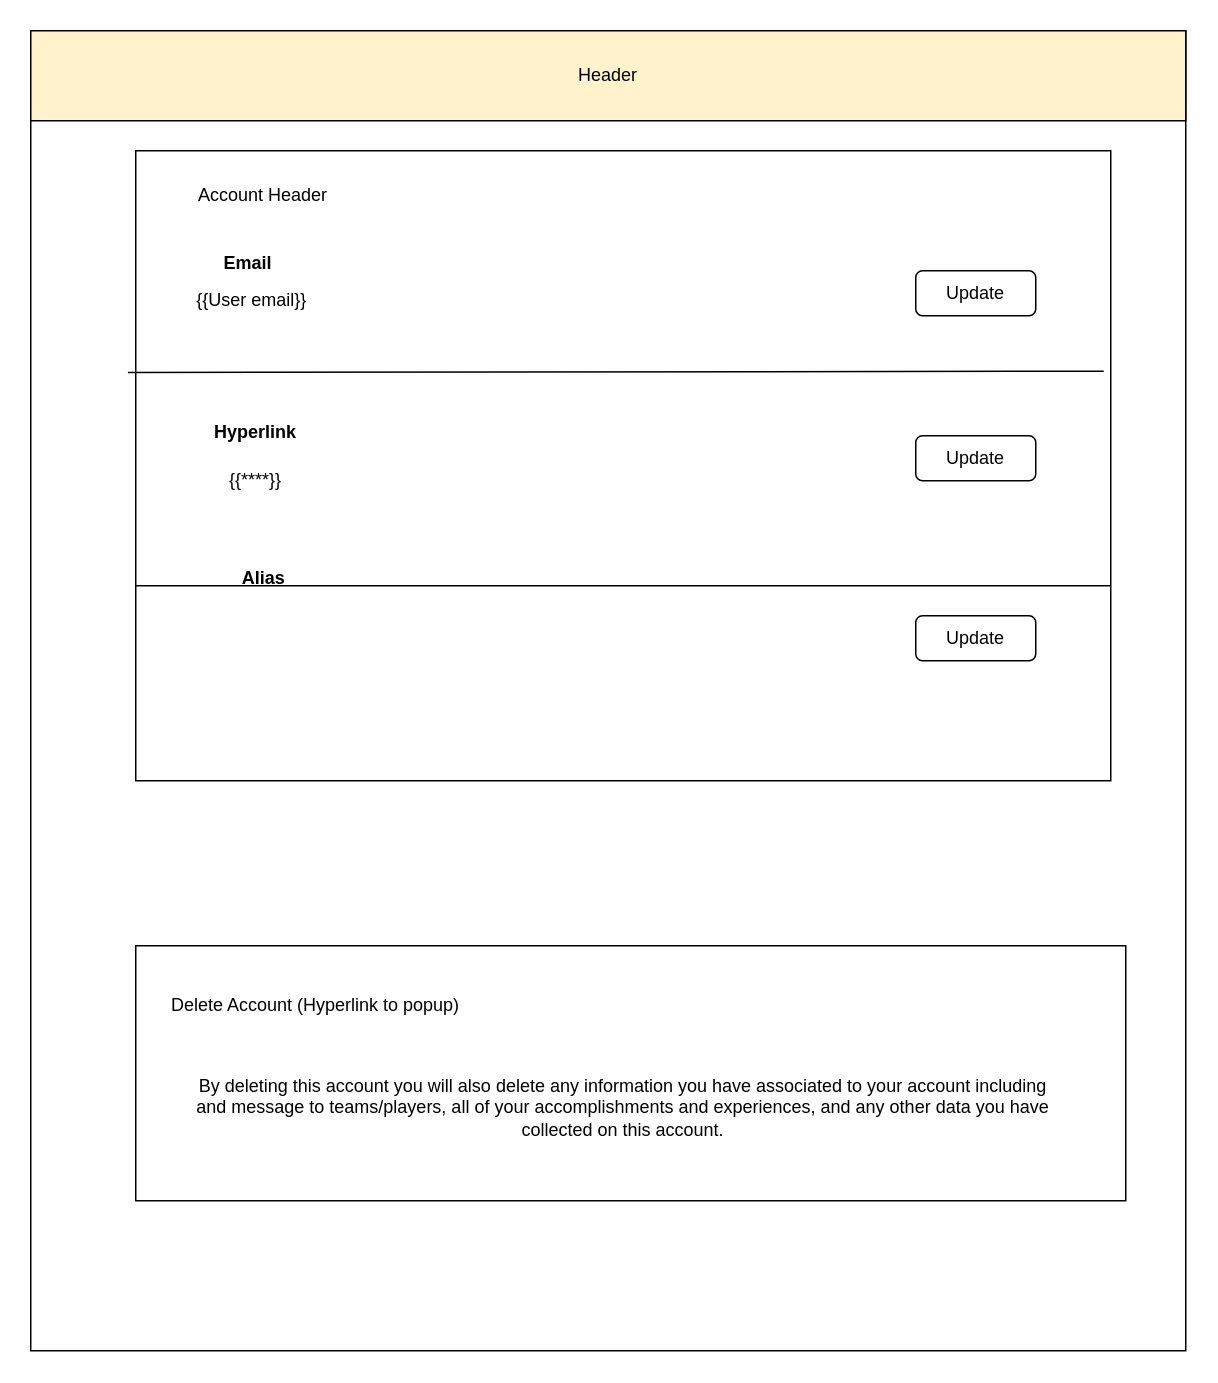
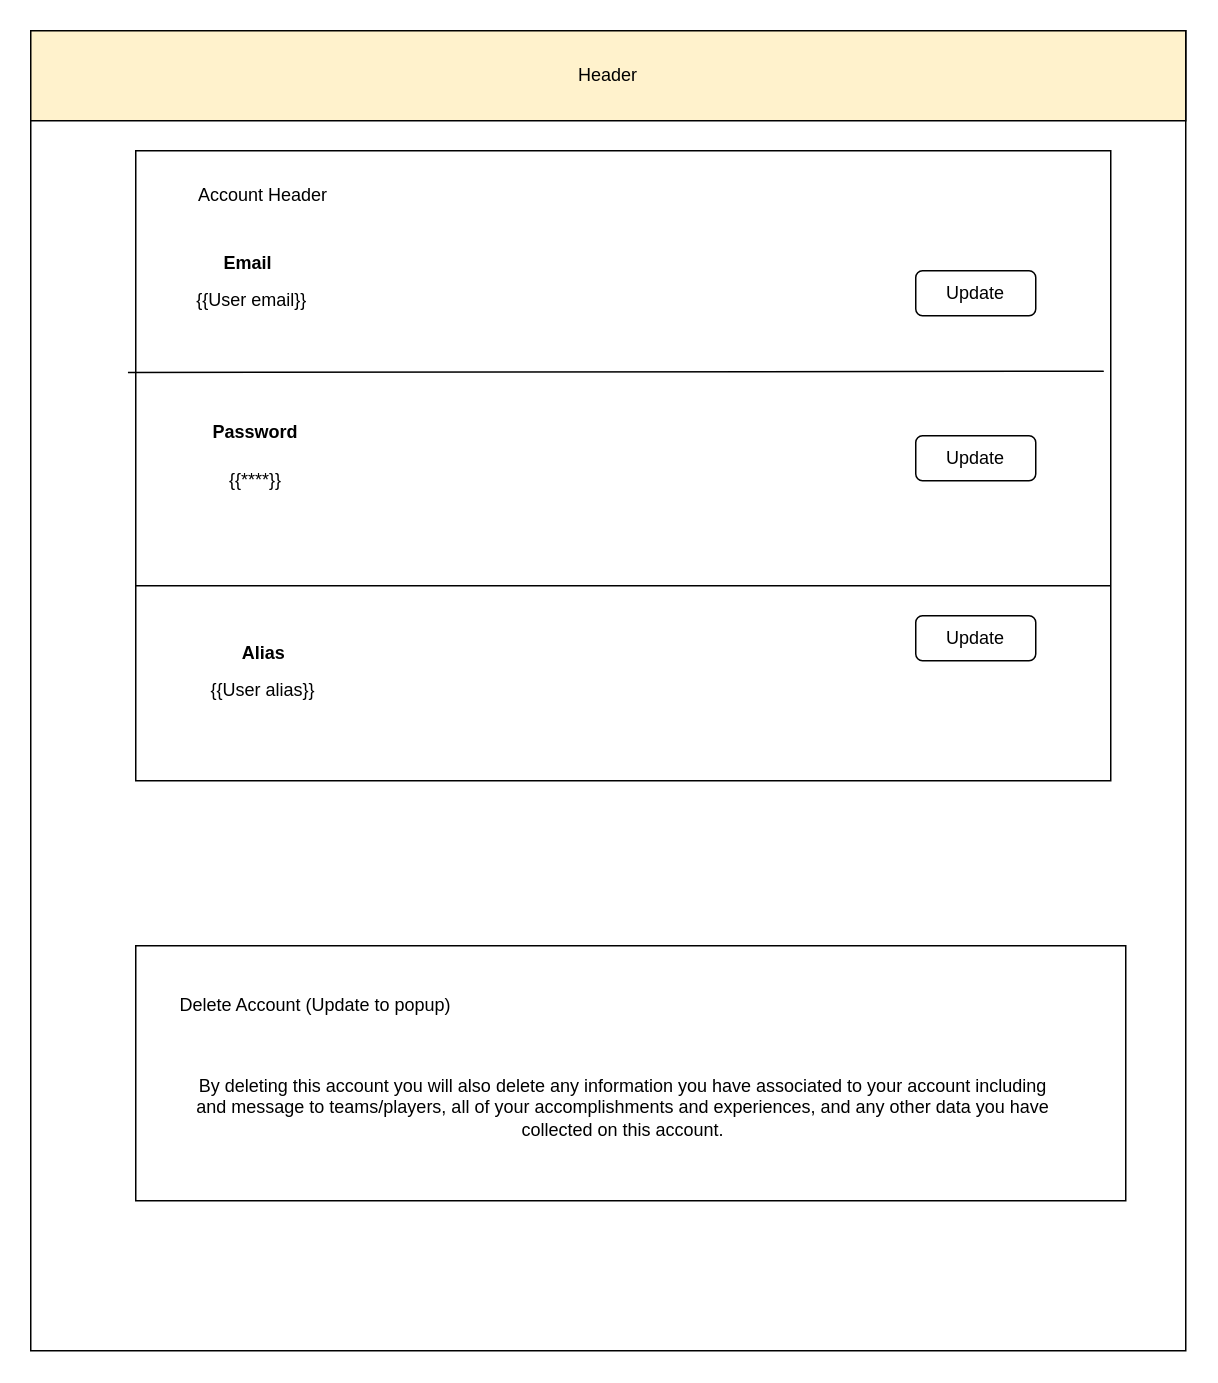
  <mxCell id="0" />
  <mxCell id="1" parent="0" />
  <mxCell id="2" value="" style="rounded=0;whiteSpace=wrap;html=1;" vertex="1" parent="1"><mxGeometry x="20" y="20" width="770" height="880" as="geometry" /></mxCell>
  <mxCell id="3" value="" style="rounded=0;whiteSpace=wrap;html=1;" vertex="1" parent="1"><mxGeometry x="90" y="100" width="650" height="420" as="geometry" /></mxCell>
  <mxCell id="4" value="Account Header" style="text;html=1;strokeColor=none;fillColor=none;align=center;verticalAlign=middle;whiteSpace=wrap;rounded=0;" vertex="1" parent="1"><mxGeometry x="80" y="110" width="190" height="40" as="geometry" /></mxCell>
  <mxCell id="5" value="&lt;b&gt;Email&lt;/b&gt;" style="text;html=1;strokeColor=none;fillColor=none;align=center;verticalAlign=middle;whiteSpace=wrap;rounded=0;" vertex="1" parent="1"><mxGeometry x="120" y="160" width="90" height="30" as="geometry" /></mxCell>
  <mxCell id="6" value="{{User email}}" style="text;html=1;strokeColor=none;fillColor=none;align=center;verticalAlign=middle;whiteSpace=wrap;rounded=0;" vertex="1" parent="1"><mxGeometry x="125" y="190" width="85" height="20" as="geometry" /></mxCell>
  <mxCell id="7" value="" style="endArrow=none;html=1;exitX=-0.008;exitY=0.352;exitDx=0;exitDy=0;exitPerimeter=0;" edge="1" parent="1" source="3"><mxGeometry width="50" height="50" relative="1" as="geometry"><mxPoint x="100" y="247" as="sourcePoint" /><mxPoint x="720" y="247" as="targetPoint" /><Array as="points"><mxPoint x="740" y="247" /></Array></mxGeometry></mxCell>
  <mxCell id="8" value="Update" style="rounded=1;whiteSpace=wrap;html=1;" vertex="1" parent="1"><mxGeometry x="610" y="180" width="80" height="30" as="geometry" /></mxCell>
- <mxCell id="9" value="&lt;b&gt;Hyperlink&lt;/b&gt;" style="text;html=1;strokeColor=none;fillColor=none;align=center;verticalAlign=middle;whiteSpace=wrap;rounded=0;" vertex="1" parent="1"><mxGeometry x="125" y="275" width="90" height="25" as="geometry" /></mxCell>
+ <mxCell id="9" value="&lt;b&gt;Password&lt;/b&gt;" style="text;html=1;strokeColor=none;fillColor=none;align=center;verticalAlign=middle;whiteSpace=wrap;rounded=0;" vertex="1" parent="1"><mxGeometry x="125" y="275" width="90" height="25" as="geometry" /></mxCell>
  <mxCell id="10" value="{{****}}" style="text;html=1;strokeColor=none;fillColor=none;align=center;verticalAlign=middle;whiteSpace=wrap;rounded=0;" vertex="1" parent="1"><mxGeometry x="150" y="310" width="40" height="20" as="geometry" /></mxCell>
  <mxCell id="11" value="Update" style="rounded=1;whiteSpace=wrap;html=1;" vertex="1" parent="1"><mxGeometry x="610" y="290" width="80" height="30" as="geometry" /></mxCell>
  <mxCell id="12" value="" style="endArrow=none;html=1;" edge="1" parent="1" target="3"><mxGeometry width="50" height="50" relative="1" as="geometry"><mxPoint x="90" y="390" as="sourcePoint" /><mxPoint x="140" y="340" as="targetPoint" /><Array as="points"><mxPoint x="230" y="390" /><mxPoint x="740" y="390" /></Array></mxGeometry></mxCell>
- <mxCell id="13" value="&lt;b&gt;Alias&lt;/b&gt;" style="text;html=1;strokeColor=none;fillColor=none;align=center;verticalAlign=middle;whiteSpace=wrap;rounded=0;" vertex="1" parent="1"><mxGeometry x="132.5" y="370" width="85" height="30" as="geometry" /></mxCell>
+ <mxCell id="13" value="&lt;b&gt;Alias&lt;/b&gt;" style="text;html=1;strokeColor=none;fillColor=none;align=center;verticalAlign=middle;whiteSpace=wrap;rounded=0;" vertex="1" parent="1"><mxGeometry x="132.5" y="420" width="85" height="30" as="geometry" /></mxCell>
+ <mxCell id="14" value="{{User alias}}" style="text;html=1;strokeColor=none;fillColor=none;align=center;verticalAlign=middle;whiteSpace=wrap;rounded=0;" vertex="1" parent="1"><mxGeometry x="130" y="450" width="90" height="20" as="geometry" /></mxCell>
  <mxCell id="15" value="Update" style="rounded=1;whiteSpace=wrap;html=1;" vertex="1" parent="1"><mxGeometry x="610" y="410" width="80" height="30" as="geometry" /></mxCell>
  <mxCell id="16" value="" style="rounded=0;whiteSpace=wrap;html=1;" vertex="1" parent="1"><mxGeometry x="90" y="630" width="660" height="170" as="geometry" /></mxCell>
- <mxCell id="17" value="Delete Account (Hyperlink to popup)" style="text;html=1;strokeColor=none;fillColor=none;align=center;verticalAlign=middle;whiteSpace=wrap;rounded=0;" vertex="1" parent="1"><mxGeometry x="110" y="660" width="200" height="20" as="geometry" /></mxCell>
+ <mxCell id="17" value="Delete Account (Update to popup)" style="text;html=1;strokeColor=none;fillColor=none;align=center;verticalAlign=middle;whiteSpace=wrap;rounded=0;" vertex="1" parent="1"><mxGeometry x="110" y="660" width="200" height="20" as="geometry" /></mxCell>
  <mxCell id="18" value="By deleting this account you will also delete any information you have associated to your account including and message to teams/players, all of your accomplishments and experiences, and any other data you have collected on this account." style="text;html=1;strokeColor=none;fillColor=none;align=center;verticalAlign=middle;whiteSpace=wrap;rounded=0;" vertex="1" parent="1"><mxGeometry x="120" y="705" width="590" height="65" as="geometry" /></mxCell>
  <mxCell id="19" value="Header" style="rounded=0;whiteSpace=wrap;html=1;fillColor=#fff2cc;" vertex="1" parent="1"><mxGeometry x="20" y="20" width="770" height="60" as="geometry" /></mxCell>
